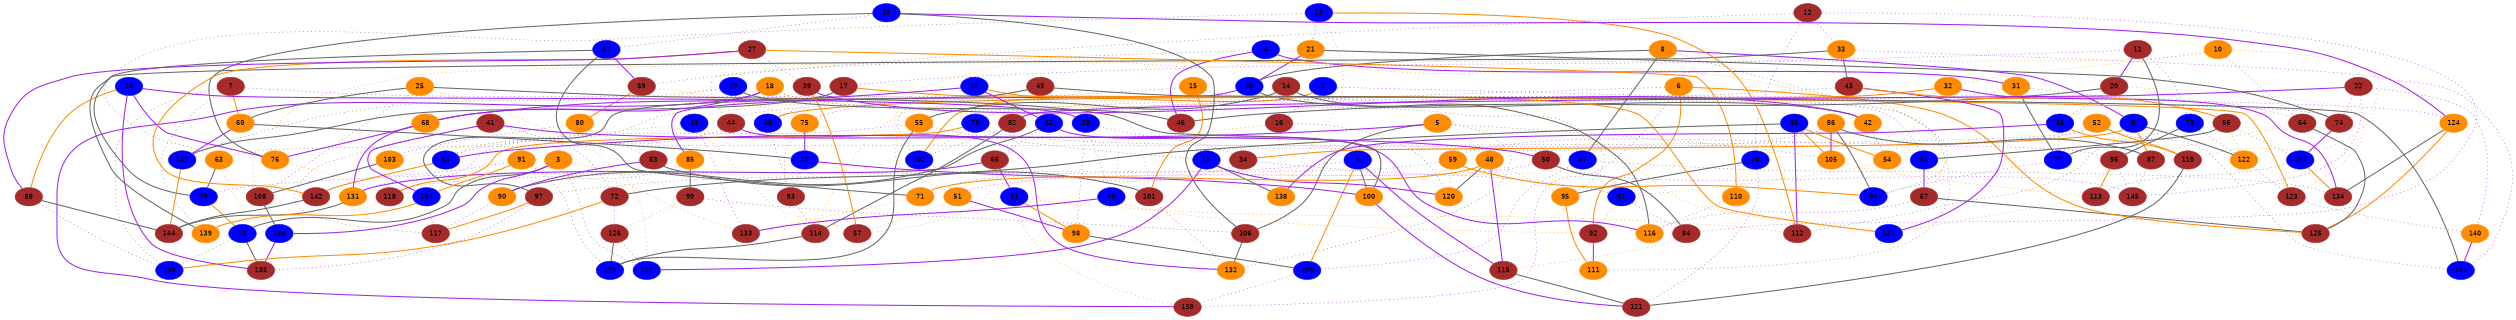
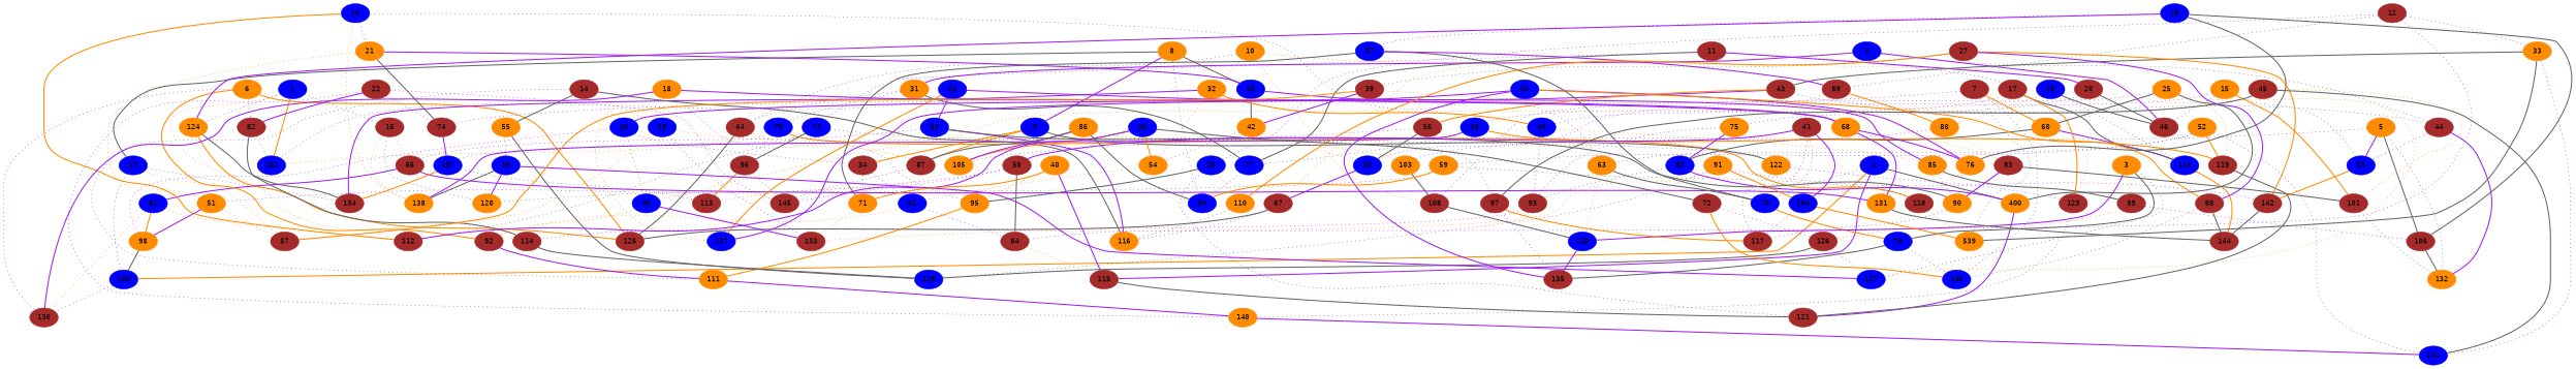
  graph {
    fontname="DejaVu Sans Mono"
    node [color=brown fontname="DejaVu Sans Mono" style=filled]
    edge [color=gray40 fontname="DejaVu Sans Mono" style=dotted]
    1 [color=blue]
    70 [color=blue]
-   100 [color=darkorange]
+   100 [color=darkorange label=400]
    109 [color=blue]
    115
    78 [color=blue]
    121
    130
    2 [color=blue]
    16
    102 [color=blue]
    114
    124 [color=darkorange]
    138 [color=darkorange]
    66
    120 [color=darkorange]
    129 [color=blue]
    125
    134
    3 [color=darkorange]
    99
    127 [color=blue]
    128 [color=blue]
    136 [color=blue]
    135
    106
    126
    4 [color=blue]
    31 [color=darkorange]
    44
    46
    67
    64
    77 [color=blue]
    79 [color=blue]
    53 [color=blue]
    132 [color=darkorange]
    116 [color=darkorange]
    5 [color=darkorange]
    105 [color=darkorange]
    142
    113
    6 [color=darkorange]
    82
    92
    111 [color=darkorange]
    60 [color=darkorange]
    7
    74
-   139 [color=darkorange]
+   139 [color=darkorange label=539]
    143 [color=blue]
    89 [color=blue]
    107 [color=blue]
    8 [color=darkorange]
    9 [color=blue]
    35 [color=blue]
    47 [color=blue]
    94 [color=blue]
    34
    87
    122 [color=darkorange]
    42 [color=darkorange]
    85 [color=darkorange]
    57
    61 [color=blue]
    71 [color=darkorange]
    145
    123
    10 [color=darkorange]
    32 [color=darkorange]
    108
    119
    48 [color=blue]
    54 [color=darkorange]
    11
    17
    20
    73 [color=blue]
    38 [color=blue]
    112
    96
    28 [color=blue]
    12
    33 [color=darkorange]
    69
    84
    95 [color=darkorange]
    110 [color=darkorange]
    43
    141 [color=blue]
    80 [color=darkorange]
    75 [color=darkorange]
    13 [color=blue]
    21 [color=darkorange]
    63 [color=darkorange]
    51 [color=darkorange]
    19 [color=blue]
    14
    55 [color=darkorange]
    103 [color=darkorange]
    133
    58 [color=blue]
    131 [color=darkorange]
    140 [color=darkorange]
    15 [color=darkorange]
    65 [color=blue]
    101
    81 [color=blue]
    93
    144
    18 [color=darkorange]
    68 [color=darkorange]
    137 [color=blue]
    76 [color=darkorange]
    98 [color=darkorange]
    22
    23 [color=blue]
    62 [color=blue]
    90 [color=darkorange]
    24 [color=blue]
    30 [color=blue]
    88
    49 [color=blue]
    118
    25 [color=darkorange]
    26 [color=blue]
    37 [color=blue]
    27
    39
    83
    29 [color=blue]
    56
    36 [color=blue]
    72
    40 [color=darkorange]
    41
    50
    104 [color=blue]
    117
    45
    97
    52 [color=darkorange]
    59 [color=darkorange]
    86 [color=darkorange]
    91 [color=darkorange]
    1 -- 70 [color=purple]
    1 -- 100 [style=bold]
    1 -- 109 [color=darkorange style=bold]
    1 -- 115 [color=purple style=bold]
    70 -- 78 [color=darkorange style=bold]
    100 -- 121 [color=purple style=bold]
    109 -- 130
    115 -- 121 [style=bold]
    78 -- 136
    78 -- 135 [style=bold]
    2 -- 16
    2 -- 102 [color=darkorange style=bold]
    2 -- 114 [color=darkorange]
    2 -- 124 [color=purple]
    16 -- 138 [color=darkorange]
    16 -- 66 [color=darkorange]
    16 -- 120
    114 -- 129 [style=bold]
    124 -- 125 [color=darkorange style=bold]
    124 -- 134 [style=bold]
    66 -- 131 [color=purple style=bold]
    66 -- 81 [color=purple style=bold]
    3 -- 78 [style=bold]
    3 -- 99 [color=darkorange]
    3 -- 127
    3 -- 128 [color=purple style=bold]
    99 -- 106 [color=purple]
    99 -- 126 [color=darkorange]
    128 -- 135 [color=purple style=bold]
    106 -- 132 [style=bold]
    126 -- 129 [style=bold]
    126 -- 127 [color=purple]
    4 -- 31 [color=purple style=bold]
    4 -- 44
    4 -- 46 [color=purple style=bold]
    4 -- 67 [color=darkorange]
    31 -- 64
    31 -- 77 [style=bold]
    31 -- 79
    44 -- 53 [color=purple]
    44 -- 132 [color=purple style=bold]
    67 -- 125 [style=bold]
    67 -- 116 [color=purple]
    64 -- 125 [style=bold]
    64 -- 87 [color=darkorange]
    77 -- 94 [color=purple]
    79 -- 102 [color=darkorange]
    79 -- 96 [color=purple]
    79 -- 118 [color=darkorange style=bold]
    53 -- 142 [color=darkorange style=bold]
    5 -- 106 [style=bold]
    5 -- 53 [color=purple style=bold]
    5 -- 132
    5 -- 105
    105 -- 113 [color=darkorange]
    142 -- 144 [style=bold]
    113 -- 137 [color=darkorange]
    6 -- 130 [color=purple]
    6 -- 125 [color=darkorange style=bold]
    6 -- 82 [color=purple]
    6 -- 92 [color=darkorange style=bold]
    82 -- 102
    82 -- 114 [style=bold]
    92 -- 111 [color=purple style=bold]
+   111 -- 140 [color=purple style=bold]
    60 -- 143 [color=purple style=bold]
    60 -- 89 [style=bold]
    7 -- 136
    7 -- 60 [color=darkorange style=bold]
    7 -- 74 [color=purple]
    7 -- 139
    74 -- 107 [color=purple style=bold]
    143 -- 144 [color=darkorange style=bold]
    89 -- 100 [color=purple style=bold]
    89 -- 93
    107 -- 134 [color=darkorange style=bold]
    107 -- 113
    8 -- 9 [color=purple style=bold]
    8 -- 35 [style=bold]
    8 -- 47 [style=bold]
    8 -- 94
    9 -- 34 [color=darkorange style=bold]
    9 -- 87 [color=darkorange style=bold]
    9 -- 122 [style=bold]
    35 -- 42 [style=bold]
    35 -- 85 [color=purple style=bold]
    47 -- 109 [color=purple]
    47 -- 134
    47 -- 57 [color=darkorange]
    34 -- 61 [color=purple]
    34 -- 71
    87 -- 145
    122 -- 123 [color=purple]
    42 -- 54
    42 -- 65 [color=darkorange]
    85 -- 99 [style=bold]
    85 -- 90
    61 -- 92 [color=darkorange]
    61 -- 84 [color=purple]
    71 -- 133 [color=darkorange]
    123 -- 140
    10 -- 64
    10 -- 32 [color=darkorange]
    10 -- 108 [color=darkorange]
    10 -- 119 [color=darkorange]
    32 -- 134 [color=purple style=bold]
    32 -- 48 [color=darkorange style=bold]
    32 -- 54 [color=darkorange]
    108 -- 128 [style=bold]
    119 -- 121 [style=bold]
    48 -- 85 [color=darkorange]
    48 -- 93 [color=purple]
    54 -- 61 [color=darkorange]
    11 -- 77 [style=bold]
    11 -- 17 [color=purple]
    11 -- 20 [color=purple style=bold]
    11 -- 73 [color=purple]
    17 -- 143 [style=bold]
    17 -- 123 [color=darkorange style=bold]
    17 -- 48 [color=purple]
    20 -- 46 [style=bold]
    20 -- 123 [color=darkorange]
    20 -- 38
    73 -- 122
    73 -- 112
    73 -- 96 [style=bold]
    38 -- 138 [color=purple style=bold]
    38 -- 77
    38 -- 119 [color=darkorange style=bold]
    96 -- 113 [color=darkorange style=bold]
    96 -- 145
    28 -- 121 [color=purple]
    28 -- 95 [style=bold]
    28 -- 110 [color=darkorange]
    12 -- 28 [color=purple]
    12 -- 33 [color=purple]
    12 -- 69
    12 -- 84 [color=purple]
    33 -- 139 [style=bold]
    33 -- 43 [style=bold]
    33 -- 141 [color=purple]
    69 -- 80 [color=darkorange style=bold]
    69 -- 75 [color=darkorange]
    84 -- 115 [color=darkorange]
    95 -- 111 [color=darkorange style=bold]
    110 -- 116
    43 -- 44
    43 -- 137 [color=purple style=bold]
    43 -- 56 [color=darkorange style=bold]
    80 -- 103 [color=purple]
    80 -- 83 [color=darkorange]
    75 -- 89 [color=purple style=bold]
    75 -- 93 [color=purple]
    13 -- 138 [color=darkorange]
    13 -- 112 [color=darkorange style=bold]
    13 -- 21 [color=purple]
    13 -- 63
    21 -- 74 [style=bold]
    21 -- 35 [color=purple style=bold]
    21 -- 51 [color=darkorange]
    63 -- 70 [style=bold]
    63 -- 128 [color=darkorange]
    51 -- 57 [color=darkorange]
    51 -- 98 [color=purple style=bold]
    19 -- 57 [color=darkorange]
    19 -- 103 [color=darkorange]
    19 -- 133 [color=purple]
    14 -- 116 [style=bold]
    14 -- 111
    14 -- 19 [color=darkorange]
    14 -- 55 [style=bold]
    55 -- 129 [style=bold]
    55 -- 58
-   55 -- 131 [color=purple]
    103 -- 108 [style=bold]
    58 -- 138 [style=bold]
    58 -- 120 [color=purple style=bold]
    58 -- 127 [color=purple style=bold]
    131 -- 144 [style=bold]
    140 -- 141 [color=purple style=bold]
    15 -- 46 [color=purple]
    15 -- 53
    15 -- 65 [color=purple]
    15 -- 101 [color=darkorange style=bold]
    65 -- 67 [color=purple style=bold]
    101 -- 132
    81 -- 130 [color=darkorange]
    81 -- 112 [color=darkorange]
    81 -- 98 [color=darkorange style=bold]
    93 -- 114 [color=purple]
    18 -- 130 [color=purple style=bold]
    18 -- 95
    18 -- 68 [color=purple style=bold]
    18 -- 137 [color=darkorange]
    68 -- 131 [color=purple style=bold]
    68 -- 76 [color=purple style=bold]
    76 -- 118 [color=darkorange]
    98 -- 109 [style=bold]
    22 -- 82 [color=purple style=bold]
    22 -- 74 [color=purple]
    22 -- 145 [color=purple]
    22 -- 140 [color=purple]
    23 -- 102
    23 -- 68 [color=purple style=bold]
    23 -- 137 [color=darkorange style=bold]
    23 -- 62 [color=purple style=bold]
    62 -- 66 [color=purple]
    62 -- 116 [color=purple style=bold]
    62 -- 90 [style=bold]
    90 -- 117 [color=purple]
    24 -- 135 [color=purple style=bold]
    24 -- 76 [color=purple style=bold]
    24 -- 30 [color=purple style=bold]
    24 -- 88 [color=darkorange style=bold]
    30 -- 34
    30 -- 98 [color=purple]
    30 -- 49
    88 -- 136
    88 -- 144 [style=bold]
    49 -- 92 [color=darkorange]
    49 -- 133 [color=purple style=bold]
    118 -- 139 [color=darkorange]
    25 -- 100 [style=bold]
    25 -- 127 [color=darkorange]
    25 -- 60 [style=bold]
    25 -- 108 [color=purple]
    26 -- 124 [color=purple style=bold]
    26 -- 106 [style=bold]
    26 -- 76 [style=bold]
    26 -- 37 [color=purple]
    37 -- 70 [style=bold]
    37 -- 71 [style=bold]
    37 -- 69 [color=purple style=bold]
    27 -- 142 [color=darkorange style=bold]
    27 -- 110 [color=darkorange style=bold]
    27 -- 88 [color=purple style=bold]
    27 -- 39
    39 -- 42 [color=purple style=bold]
    39 -- 57 [color=darkorange style=bold]
    39 -- 83 [color=darkorange]
    83 -- 101 [style=bold]
    83 -- 90 [color=purple style=bold]
    29 -- 46 [style=bold]
    29 -- 143
    29 -- 80 [color=darkorange]
    29 -- 49 [color=darkorange]
    56 -- 107
    56 -- 122 [color=darkorange]
    56 -- 65 [style=bold]
    36 -- 105 [color=darkorange style=bold]
    36 -- 54 [color=darkorange style=bold]
    36 -- 112 [color=purple style=bold]
    36 -- 72 [style=bold]
    72 -- 136 [color=darkorange style=bold]
    72 -- 126 [color=purple]
    40 -- 115 [color=purple style=bold]
-   40 -- 120 [style=bold]
    40 -- 71 [color=darkorange style=bold]
    40 -- 95 [color=darkorange]
    41 -- 72 [color=purple]
    41 -- 50 [color=purple style=bold]
    41 -- 104 [color=purple style=bold]
    41 -- 117
    50 -- 145 [color=purple]
    50 -- 84 [style=bold]
    50 -- 51 [color=purple]
    104 -- 139 [color=darkorange style=bold]
    104 -- 117 [color=purple]
    45 -- 141 [style=bold]
    45 -- 75 [color=purple]
    45 -- 101 [color=darkorange]
    45 -- 97 [style=bold]
    97 -- 135 [color=purple]
    97 -- 117 [color=darkorange style=bold]
    52 -- 119 [color=darkorange style=bold]
    52 -- 141
    52 -- 63
    52 -- 59 [color=purple]
    59 -- 120
    59 -- 94 [color=darkorange style=bold]
    59 -- 118
    86 -- 105 [color=purple style=bold]
    86 -- 94 [style=bold]
    86 -- 87 [style=bold]
    86 -- 97
    91 -- 129
    91 -- 142 [color=purple]
    91 -- 133 [color=darkorange]
    91 -- 104 [color=darkorange style=bold]
  }
